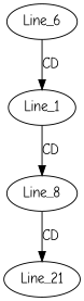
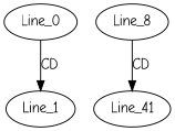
  digraph {
    fontname="Comic Neue"
    node [fontname="Comic Neue"]
    edge [fontname="Comic Neue"]
-   Line_0 [label=Line_6]
+   Line_0
    Line_1
    n3 [label=Line_8]
-   Line_21
+   Line_21 [label=Line_41]
    Line_0 -> Line_1 [label=CD]
-   Line_1 -> n3 [label=CD]
    n3 -> Line_21 [label=CD]
  }
